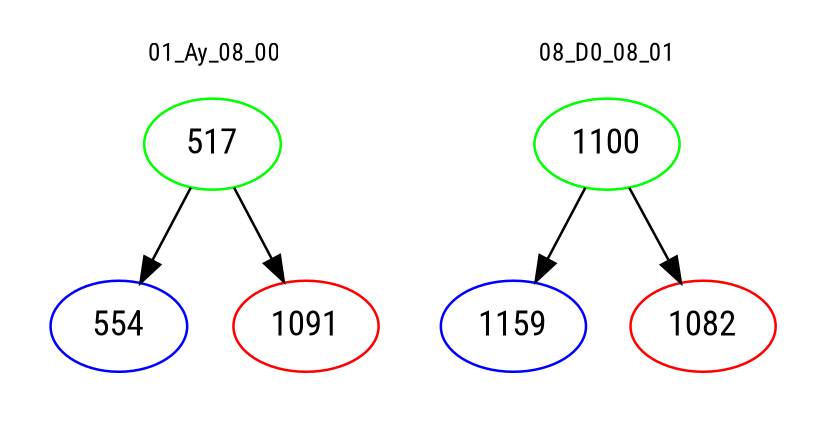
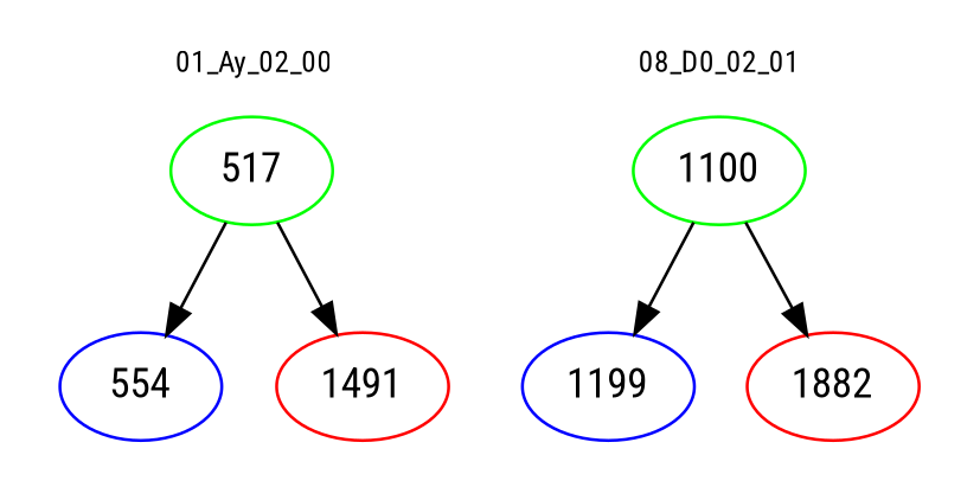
  digraph {
    fontname="Roboto Condensed"
    node [color=green fontname="Roboto Condensed"]
    edge [color=black fontname="Roboto Condensed"]
    n1 [label=517]
    n2 [color=blue label=554]
-   n3 [color=red label=1091]
+   n3 [color=red label=1491]
    n4 [label=1100]
-   n5 [color=blue label=1159]
-   n6 [color=red label=1082]
+   n5 [color=blue label=1199]
+   n6 [color=red label=1882]
    subgraph cluster_1 {
      color=white
      fontsize=10
-     label="01_Ay_08_00"
+     label="01_Ay_02_00"
      n1
      n2
      n3
    }
    subgraph cluster_2 {
      color=white
      fontsize=10
-     label="08_D0_08_01"
+     label="08_D0_02_01"
      n4
      n5
      n6
    }
    n1 -> n2
    n1 -> n3
    n4 -> n5
    n4 -> n6
  }
